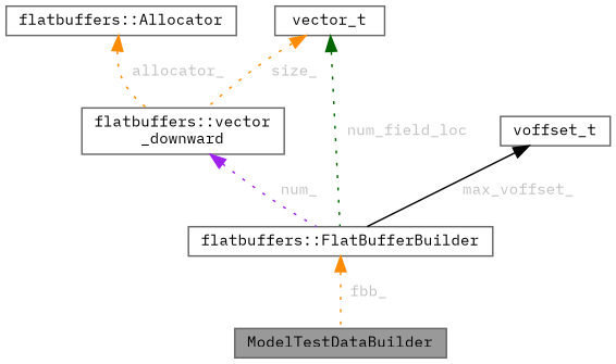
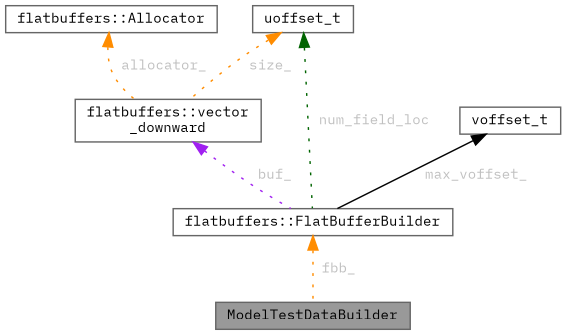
  digraph {
    fontname="IBM Plex Mono"
    node [color=gray40 fillcolor=white fontname="IBM Plex Mono" fontsize=10 shape=box style=filled]
    edge [color=darkorange dir=back fontcolor=grey fontname="IBM Plex Mono" fontsize=10 labelfontname=Helvetica labelfontsize=10 style=dotted]
    n1 [fillcolor=grey60 fontcolor=black height=0.2 label=ModelTestDataBuilder width=0.4]
    n2 [height=0.2 label="flatbuffers::FlatBufferBuilder" width=0.4]
    n3 [height=0.2 label="flatbuffers::vector\l_downward" width=0.4]
    n4 [height=0.2 label="flatbuffers::Allocator" width=0.4]
-   n5 [height=0.2 label=vector_t width=0.4]
+   n5 [height=0.2 label=uoffset_t width=0.4]
    n6 [height=0.2 label=voffset_t width=0.4]
    n2 -> n1 [label=" fbb_"]
-   n3 -> n2 [color=purple label=" num_"]
+   n3 -> n2 [color=purple label=" buf_"]
    n4 -> n3 [label=" allocator_"]
    n5 -> n2 [color=darkgreen label=" num_field_loc"]
    n5 -> n3 [label=" size_"]
    n6 -> n2 [color=black label=" max_voffset_" style=solid]
  }
